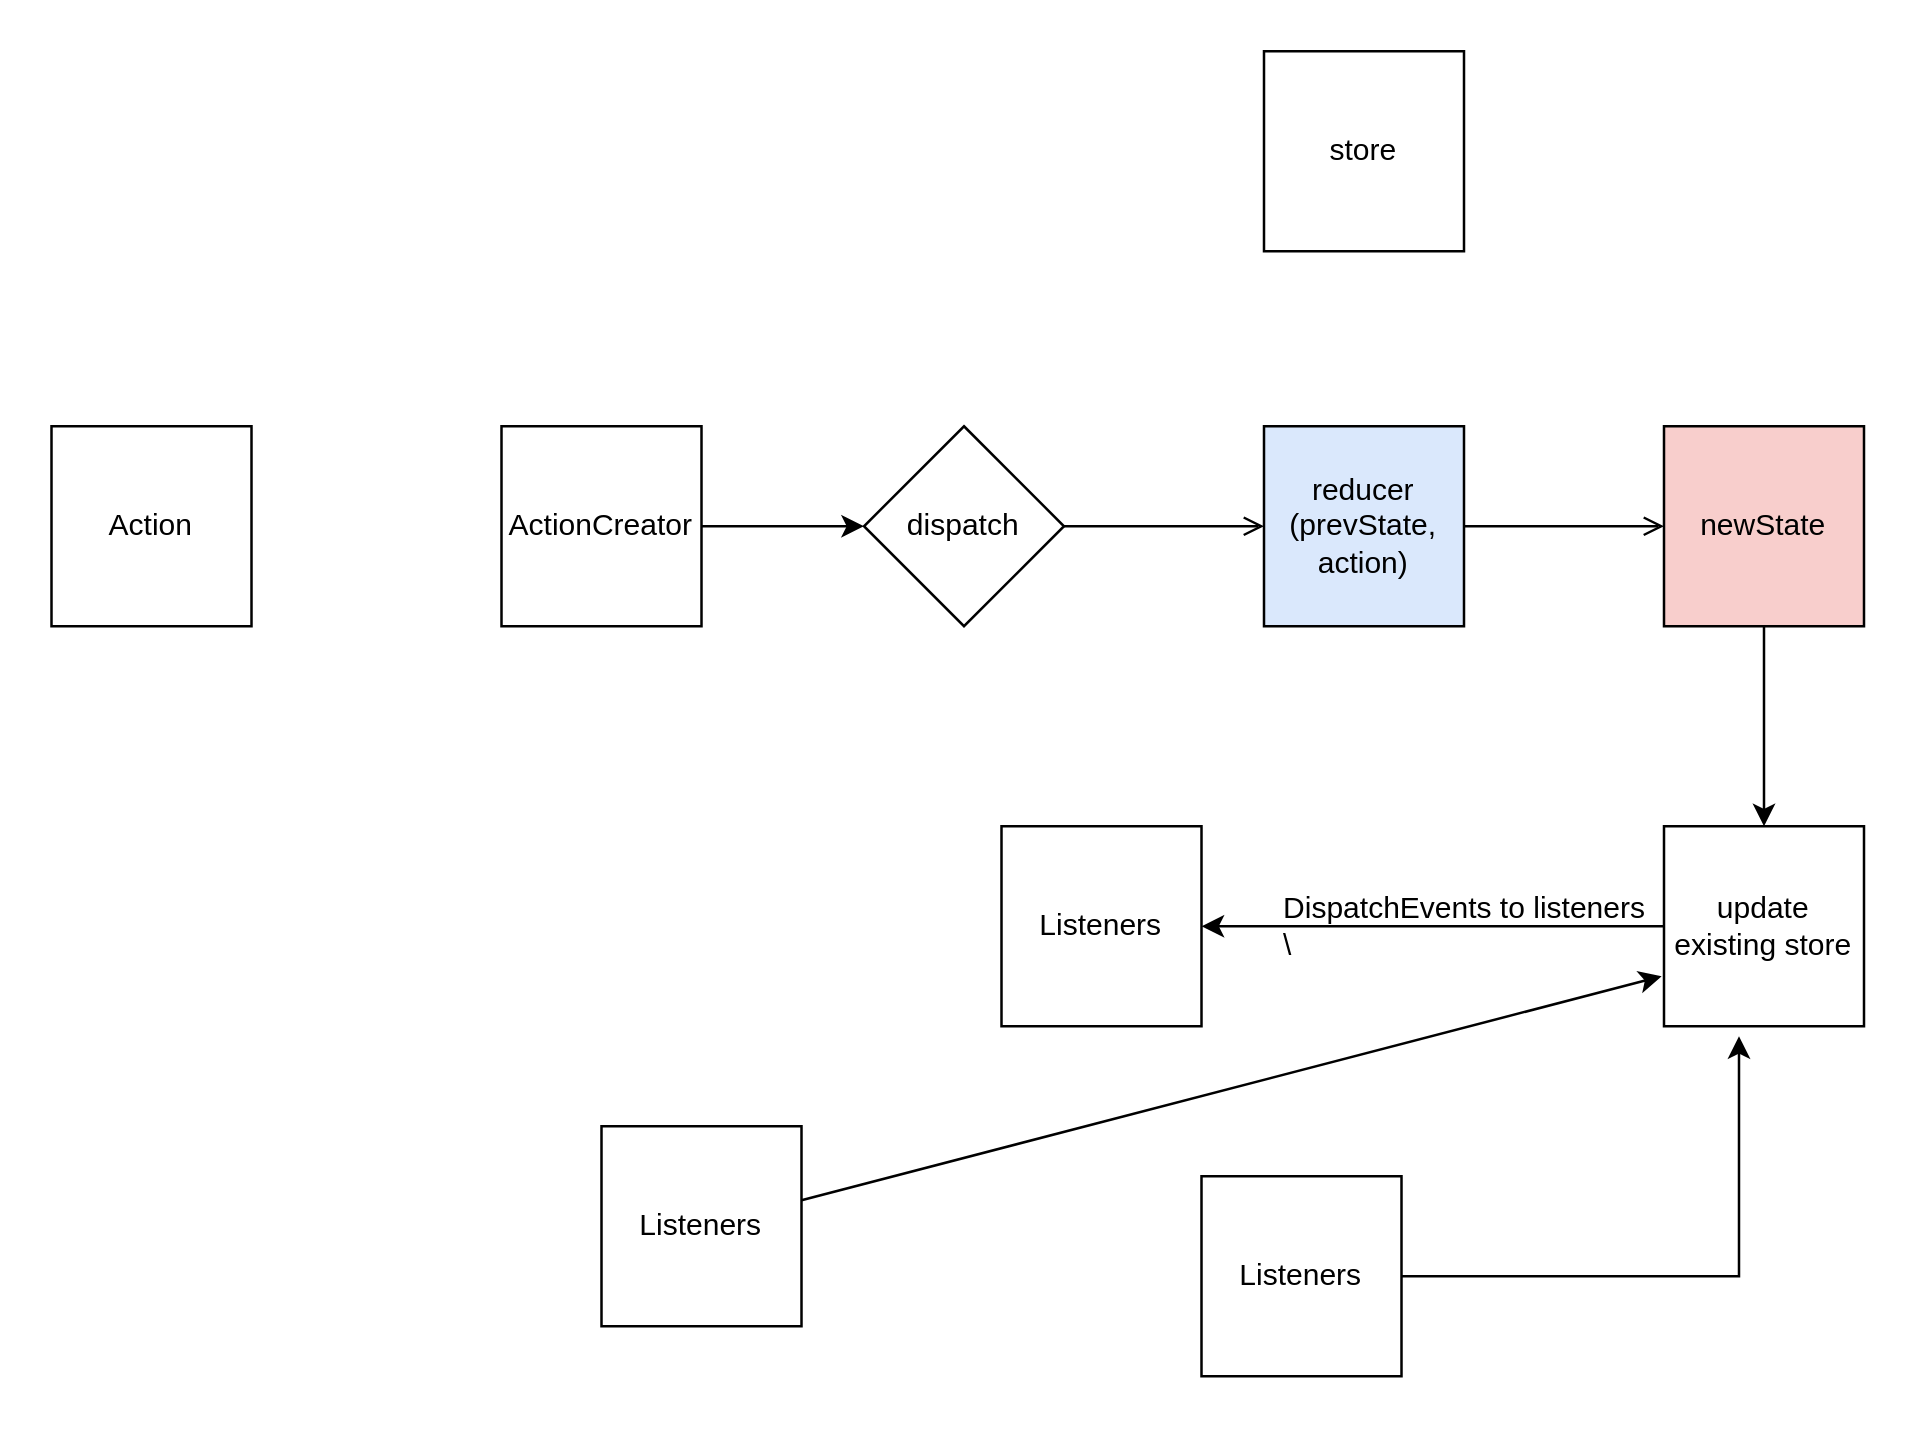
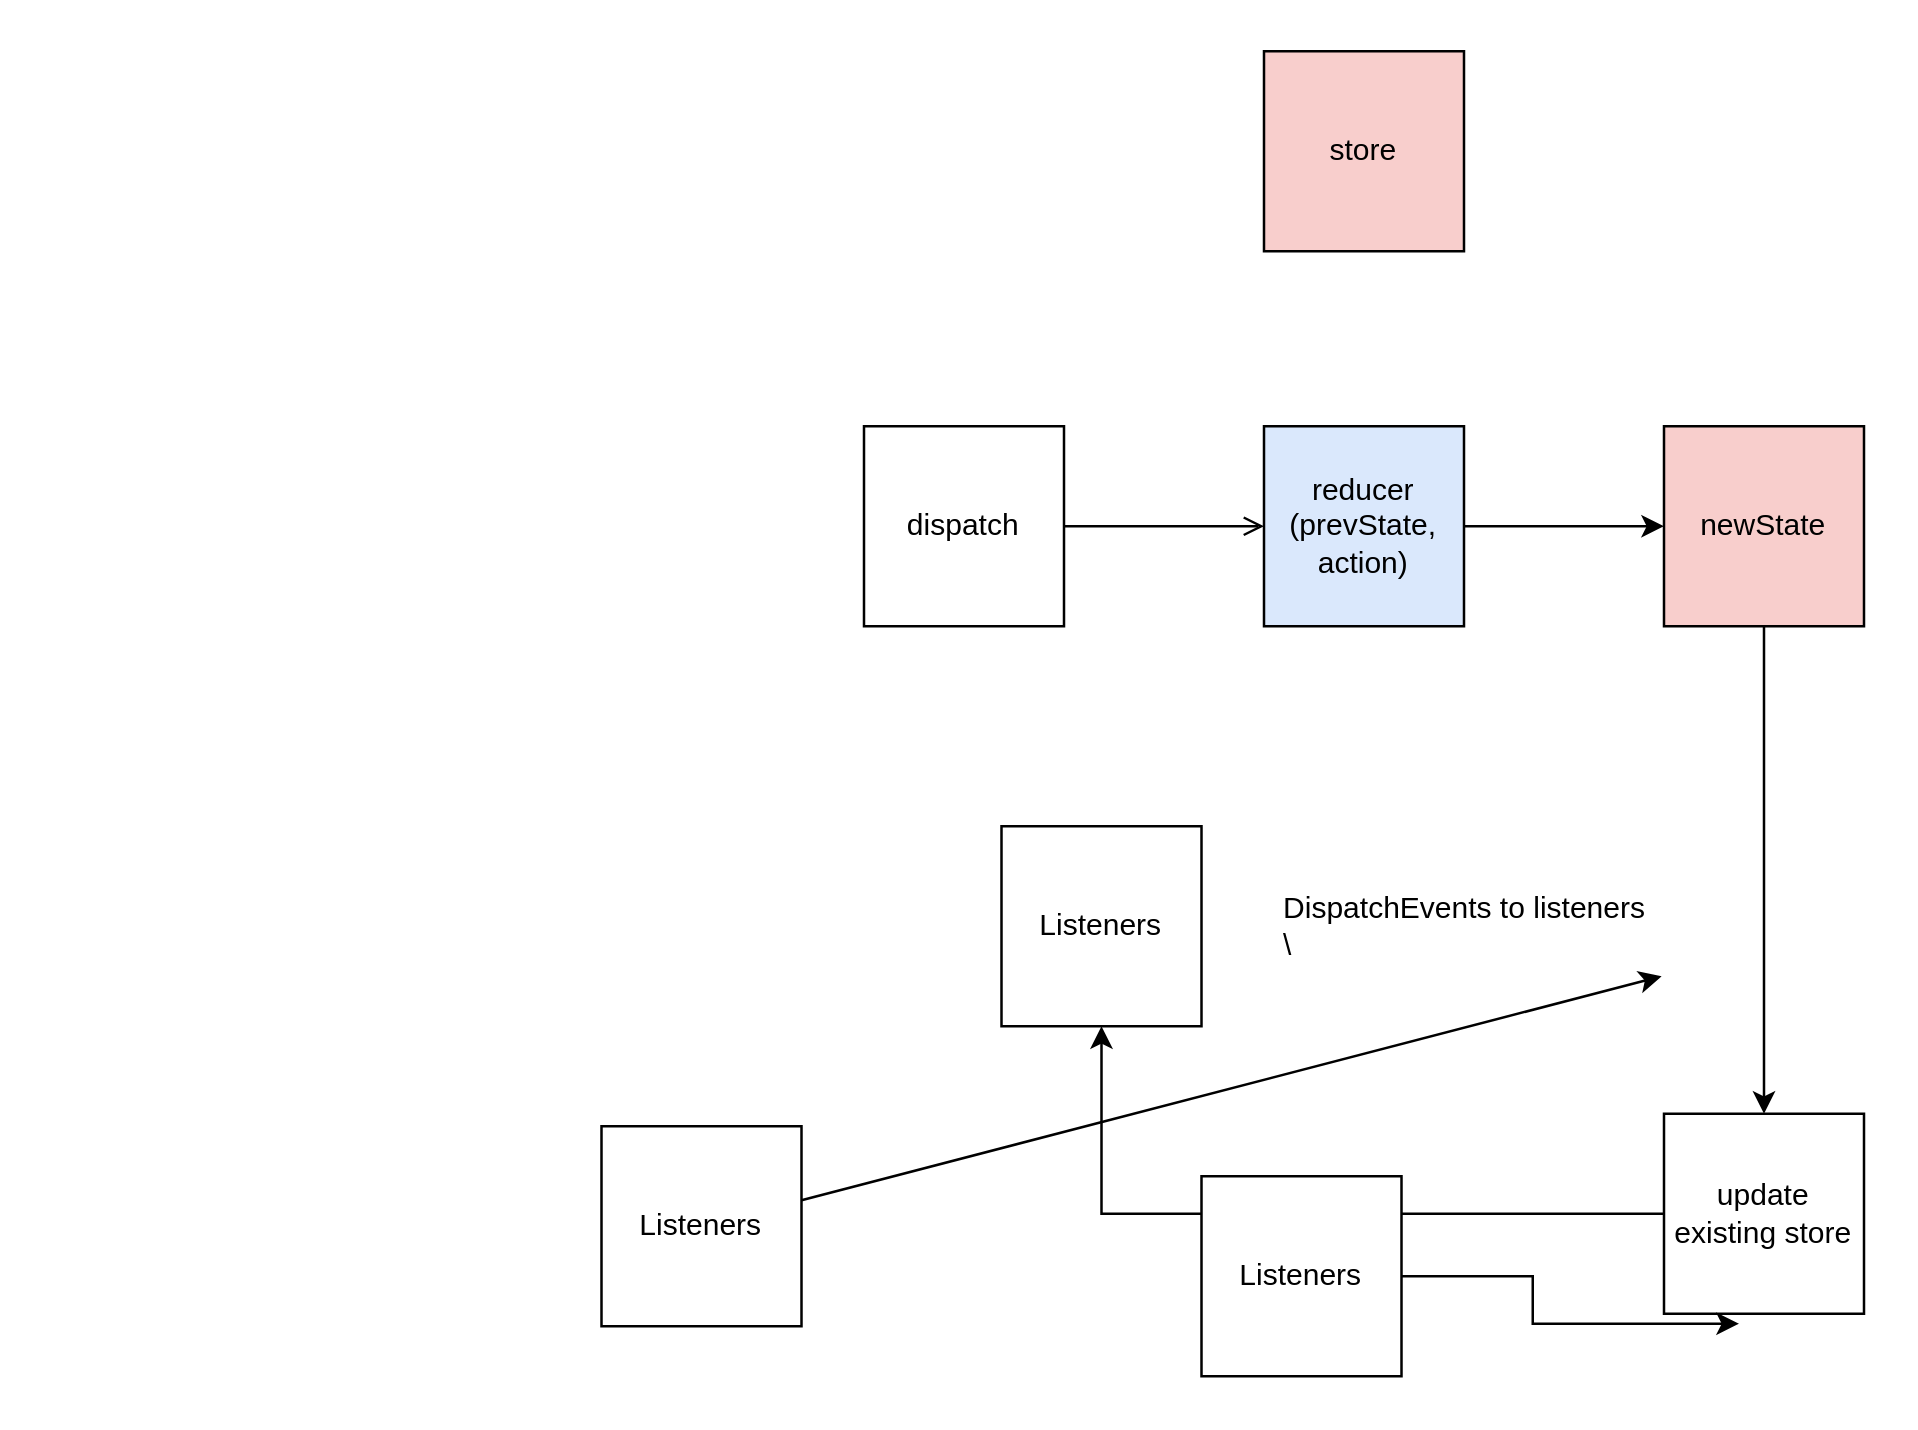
  <mxCell id="0" />
  <mxCell id="1" parent="0" />
- <mxCell id="2" style="edgeStyle=orthogonalEdgeStyle;rounded=0;orthogonalLoop=1;jettySize=auto;html=1;" edge="1" parent="1" source="3" target="6"><mxGeometry relative="1" as="geometry" /></mxCell>
- <mxCell id="3" value="ActionCreator" style="whiteSpace=wrap;html=1;aspect=fixed;" vertex="1" parent="1"><mxGeometry x="200" y="170" width="80" height="80" as="geometry" /></mxCell>
- <mxCell id="4" value="Action" style="whiteSpace=wrap;html=1;aspect=fixed;" vertex="1" parent="1"><mxGeometry x="20" y="170" width="80" height="80" as="geometry" /></mxCell>
  <mxCell id="5" value="" style="edgeStyle=orthogonalEdgeStyle;rounded=0;orthogonalLoop=1;jettySize=auto;html=1;endArrow=open;" edge="1" parent="1" source="6" target="8"><mxGeometry relative="1" as="geometry" /></mxCell>
- <mxCell id="6" value="dispatch" style="rhombus;whiteSpace=wrap;html=1;aspect=fixed;" vertex="1" parent="1"><mxGeometry x="345" y="170" width="80" height="80" as="geometry" /></mxCell>
- <mxCell id="7" value="" style="edgeStyle=orthogonalEdgeStyle;rounded=0;orthogonalLoop=1;jettySize=auto;html=1;endArrow=open;" edge="1" parent="1" source="8" target="10"><mxGeometry relative="1" as="geometry" /></mxCell>
+ <mxCell id="6" value="dispatch" style="whiteSpace=wrap;html=1;aspect=fixed;" vertex="1" parent="1"><mxGeometry x="345" y="170" width="80" height="80" as="geometry" /></mxCell>
+ <mxCell id="7" value="" style="edgeStyle=orthogonalEdgeStyle;rounded=0;orthogonalLoop=1;jettySize=auto;html=1;" edge="1" parent="1" source="8" target="10"><mxGeometry relative="1" as="geometry" /></mxCell>
  <mxCell id="8" value="reducer&lt;br&gt;(prevState, action)" style="whiteSpace=wrap;html=1;aspect=fixed;fillColor=#dae8fc;" vertex="1" parent="1"><mxGeometry x="505" y="170" width="80" height="80" as="geometry" /></mxCell>
  <mxCell id="9" value="" style="edgeStyle=orthogonalEdgeStyle;rounded=0;orthogonalLoop=1;jettySize=auto;html=1;" edge="1" parent="1" source="10" target="12"><mxGeometry relative="1" as="geometry" /></mxCell>
  <mxCell id="10" value="newState" style="whiteSpace=wrap;html=1;aspect=fixed;fillColor=#f8cecc;" vertex="1" parent="1"><mxGeometry x="665" y="170" width="80" height="80" as="geometry" /></mxCell>
  <mxCell id="11" value="" style="edgeStyle=orthogonalEdgeStyle;rounded=0;orthogonalLoop=1;jettySize=auto;html=1;" edge="1" parent="1" source="12" target="13"><mxGeometry relative="1" as="geometry" /></mxCell>
- <mxCell id="12" value="update&lt;br&gt;existing store" style="whiteSpace=wrap;html=1;aspect=fixed;" vertex="1" parent="1"><mxGeometry x="665" y="330" width="80" height="80" as="geometry" /></mxCell>
+ <mxCell id="12" value="update&lt;br&gt;existing store" style="whiteSpace=wrap;html=1;aspect=fixed;" vertex="1" parent="1"><mxGeometry x="665" y="445" width="80" height="80" as="geometry" /></mxCell>
  <mxCell id="13" value="Listeners" style="whiteSpace=wrap;html=1;aspect=fixed;" vertex="1" parent="1"><mxGeometry x="400" y="330" width="80" height="80" as="geometry" /></mxCell>
  <mxCell id="14" value="&lt;div style=&quot;text-align: left&quot;&gt;&lt;span&gt;DispatchEvents to listeners&lt;/span&gt;&lt;/div&gt;&lt;div style=&quot;text-align: left&quot;&gt;&lt;span&gt;\&lt;/span&gt;&lt;/div&gt;" style="text;html=1;align=center;verticalAlign=middle;resizable=0;points=[];autosize=1;" vertex="1" parent="1"><mxGeometry x="505" y="355" width="160" height="30" as="geometry" /></mxCell>
- <mxCell id="15" value="store" style="whiteSpace=wrap;html=1;aspect=fixed;" vertex="1" parent="1"><mxGeometry x="505" y="20" width="80" height="80" as="geometry" /></mxCell>
+ <mxCell id="15" value="store" style="whiteSpace=wrap;html=1;aspect=fixed;fillColor=#f8cecc;" vertex="1" parent="1"><mxGeometry x="505" y="20" width="80" height="80" as="geometry" /></mxCell>
  <mxCell id="16" style="edgeStyle=none;rounded=0;orthogonalLoop=1;jettySize=auto;html=1;entryX=0.994;entryY=1.167;entryDx=0;entryDy=0;entryPerimeter=0;" edge="1" parent="1" source="17" target="14"><mxGeometry relative="1" as="geometry" /></mxCell>
  <mxCell id="17" value="Listeners" style="whiteSpace=wrap;html=1;aspect=fixed;" vertex="1" parent="1"><mxGeometry x="240" y="450" width="80" height="80" as="geometry" /></mxCell>
  <mxCell id="18" style="edgeStyle=orthogonalEdgeStyle;rounded=0;orthogonalLoop=1;jettySize=auto;html=1;entryX=0.375;entryY=1.05;entryDx=0;entryDy=0;entryPerimeter=0;" edge="1" parent="1" source="19" target="12"><mxGeometry relative="1" as="geometry" /></mxCell>
  <mxCell id="19" value="Listeners" style="whiteSpace=wrap;html=1;aspect=fixed;" vertex="1" parent="1"><mxGeometry x="480" y="470" width="80" height="80" as="geometry" /></mxCell>
